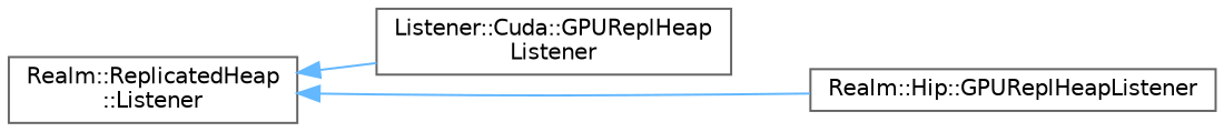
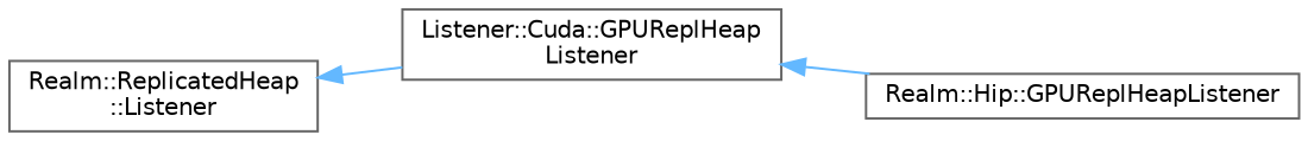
  digraph {
    rankdir=LR
    node [color=grey40 fillcolor=white fontname=Helvetica fontsize=10 shape=box style=filled]
    edge [color=steelblue1 dir=back fontname=Helvetica fontsize=10 labelfontname=Helvetica labelfontsize=10 style=solid]
    n1 [height=0.2 label="Realm::ReplicatedHeap\l::Listener" width=0.4]
    n2 [height=0.2 label="Listener::Cuda::GPUReplHeap\lListener" width=0.4]
    n3 [height=0.2 label="Realm::Hip::GPUReplHeapListener" width=0.4]
    n1 -> n2
-   n1 -> n3
+   n2 -> n3
  }
